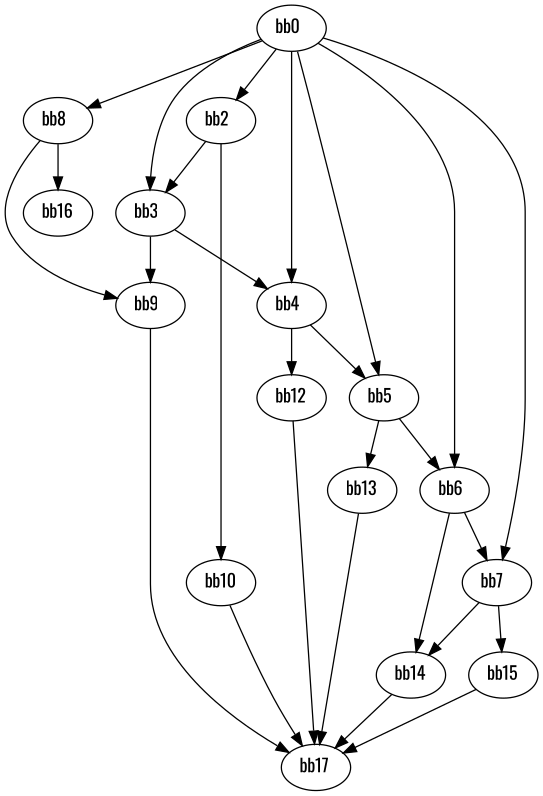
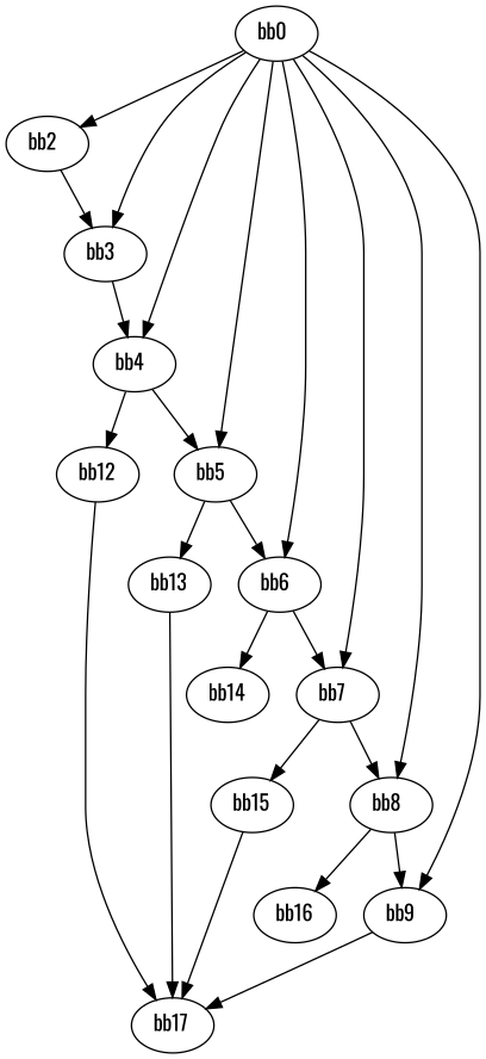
  digraph {
    fontname=Oswald
    node [fontname=Oswald]
    edge [fontname=Oswald]
    n1 [label="bb0\l"]
    n2 [label="bb2\l"]
    n3 [label="bb3\l"]
    n4 [label="bb4\l"]
    n5 [label="bb5\l"]
    n6 [label="bb6\l"]
    n7 [label="bb7\l"]
    n8 [label="bb8\l"]
    n9 [label="bb9\l"]
-   n10 [label="bb10\l"]
    n11 [label="bb12\l"]
    n12 [label="bb13\l"]
    n13 [label="bb14\l"]
    n14 [label="bb15\l"]
    n15 [label="bb16\l"]
    n16 [label="bb17\l"]
    n1 -> n2
    n1 -> n3
    n1 -> n4
    n1 -> n5
    n1 -> n6
    n1 -> n7
    n1 -> n8
-   n3 -> n9
+   n1 -> n9
    n2 -> n3
-   n2 -> n10
    n3 -> n4
    n4 -> n5
    n4 -> n11
    n5 -> n6
    n5 -> n12
    n6 -> n7
    n6 -> n13
-   n7 -> n13
+   n7 -> n8
    n7 -> n14
    n8 -> n9
    n8 -> n15
    n9 -> n16
-   n10 -> n16
    n11 -> n16
    n12 -> n16
-   n13 -> n16
    n14 -> n16
  }
